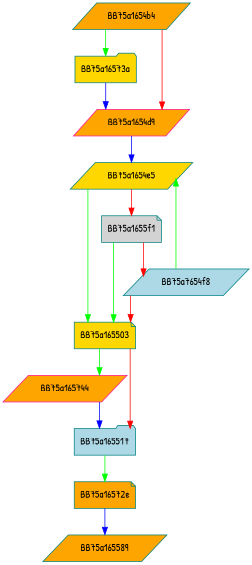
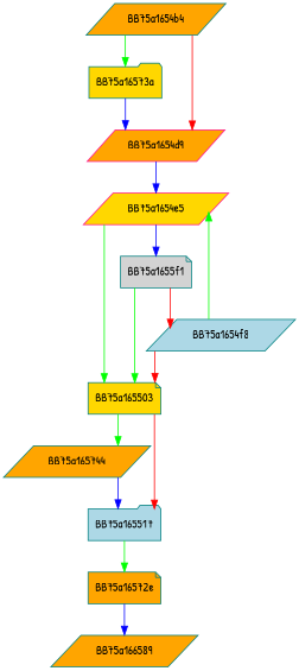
  digraph {
    fontname="Patrick Hand"
    splines=ortho
    node [color=teal fillcolor=orange fontname="Patrick Hand" shape=parallelogram style=filled]
    edge [color=green fontname="Patrick Hand"]
    BB75a16573a [fillcolor=gold shape=folder]
    BB75a1654b4
    BB75a1654d9 [color=deeppink]
-   BB75a1654e5 [fillcolor=gold]
+   BB75a1654e5 [color=deeppink fillcolor=gold]
    BB75a165503 [fillcolor=gold shape=note]
    n6 [fillcolor=lightgrey label=BB75a1655f1 shape=note]
-   BB75a165744 [color=deeppink]
+   BB75a165744
    BB75a165517 [fillcolor=lightblue shape=folder]
-   BB75a1654f8 [fillcolor=lightblue label=BB75a7654f8]
+   BB75a1654f8 [fillcolor=lightblue]
    BB75a16572e [shape=note]
-   BB75a165589
+   BB75a165589 [label=BB75a166589]
    BB75a16573a -> BB75a1654d9 [color=blue]
    BB75a1654b4 -> BB75a16573a
    BB75a1654b4 -> BB75a1654d9 [color=red]
    BB75a1654d9 -> BB75a1654e5 [color=blue]
    BB75a1654e5 -> BB75a165503
-   BB75a1654e5 -> n6 [color=red]
+   BB75a1654e5 -> n6 [color=blue]
    BB75a165503 -> BB75a165744
    BB75a165503 -> BB75a165517 [color=red]
    n6 -> BB75a165503
    n6 -> BB75a1654f8 [color=red]
    BB75a165744 -> BB75a165517 [color=blue]
    BB75a165517 -> BB75a16572e
    BB75a1654f8 -> BB75a1654e5
    BB75a1654f8 -> BB75a165503 [color=red]
    BB75a16572e -> BB75a165589 [color=blue]
  }
